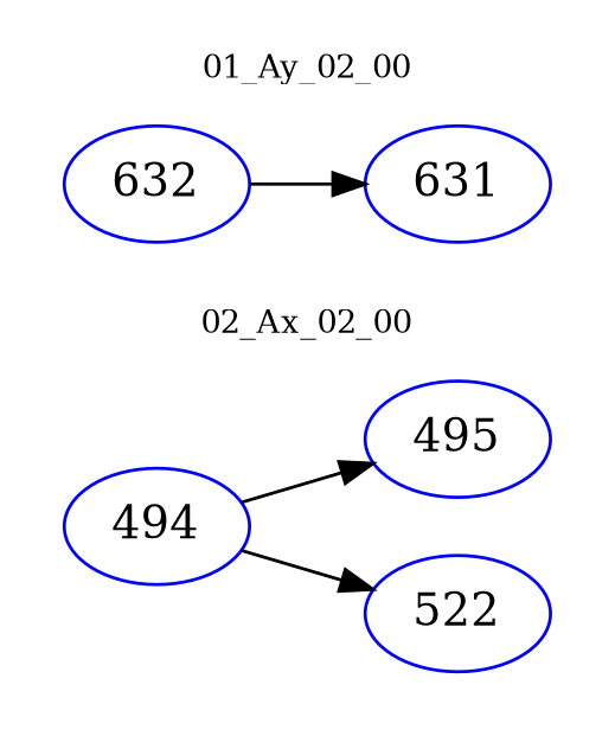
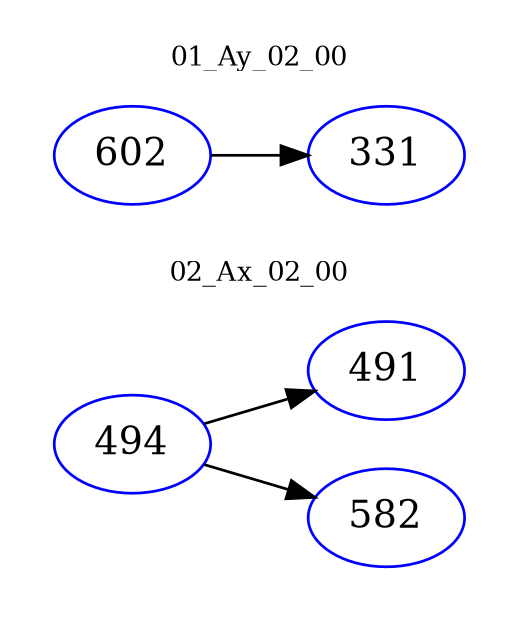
  digraph {
    fontname="DejaVu Serif"
    rankdir=LR
    node [color=blue fontname="DejaVu Serif"]
    edge [color=black fontname="DejaVu Serif"]
    n1 [label=494]
-   n2 [label=522]
-   n3 [label=495]
-   n4 [label=632]
-   n5 [label=631]
+   n2 [label=582]
+   n3 [label=491]
+   n4 [label=602]
+   n5 [label=331]
    subgraph cluster_1 {
      color=white
      fontsize=10
      label="02_Ax_02_00"
      n1
      n2
      n3
    }
    subgraph cluster_2 {
      color=white
      fontsize=10
      label="01_Ay_02_00"
      n4
      n5
    }
    n1 -> n2
    n1 -> n3
    n4 -> n5
  }
